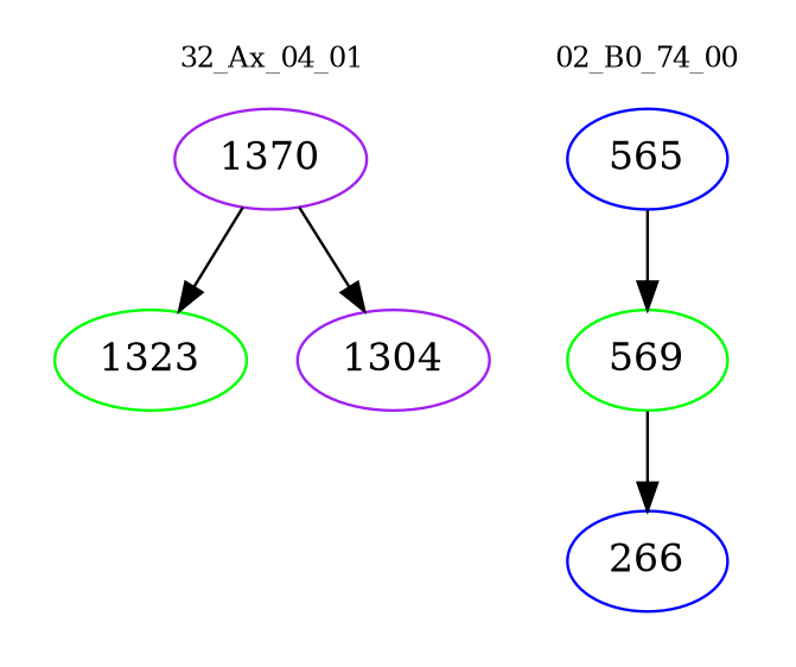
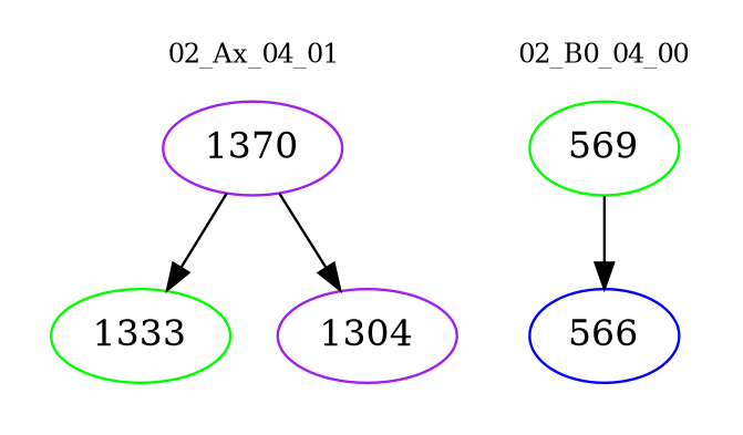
  digraph {
    node [color=purple]
    edge [color=black]
    n1 [label=1370]
-   n2 [color=green label=1323]
+   n2 [color=green label=1333]
    n3 [label=1304]
-   n4 [color=blue label=565]
-   n5 [color=blue label=266]
+   n5 [color=blue label=566]
    n6 [color=green label=569]
    subgraph cluster_1 {
      color=white
      fontsize=10
-     label="32_Ax_04_01"
+     label="02_Ax_04_01"
      n1
      n2
      n3
    }
    subgraph cluster_2 {
      color=white
      fontsize=10
-     label="02_B0_74_00"
-     n4
+     label="02_B0_04_00"
      n5
      n6
    }
    n1 -> n2
    n1 -> n3
-   n4 -> n6
    n6 -> n5
  }
